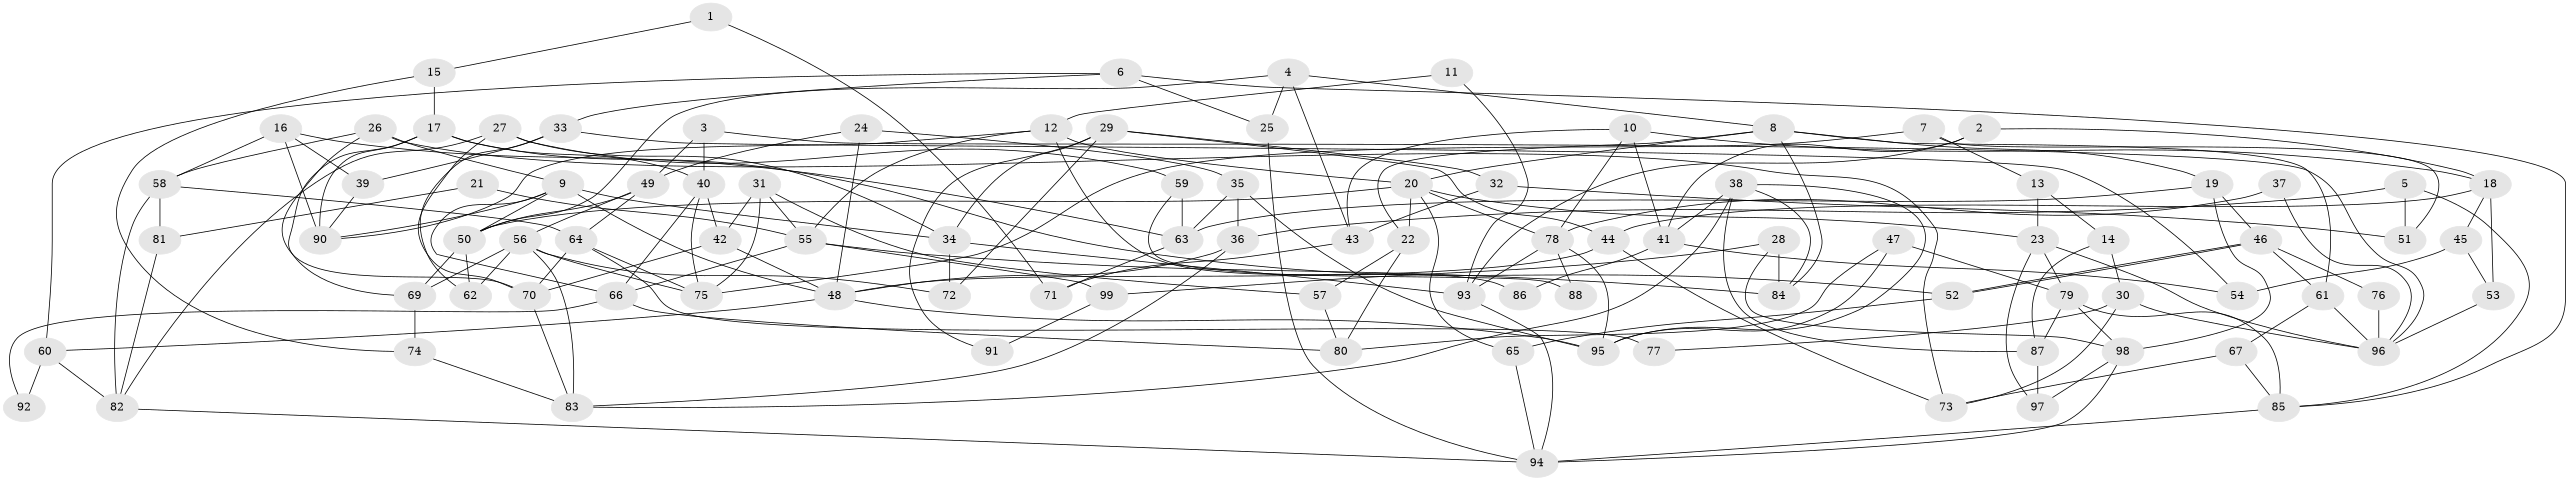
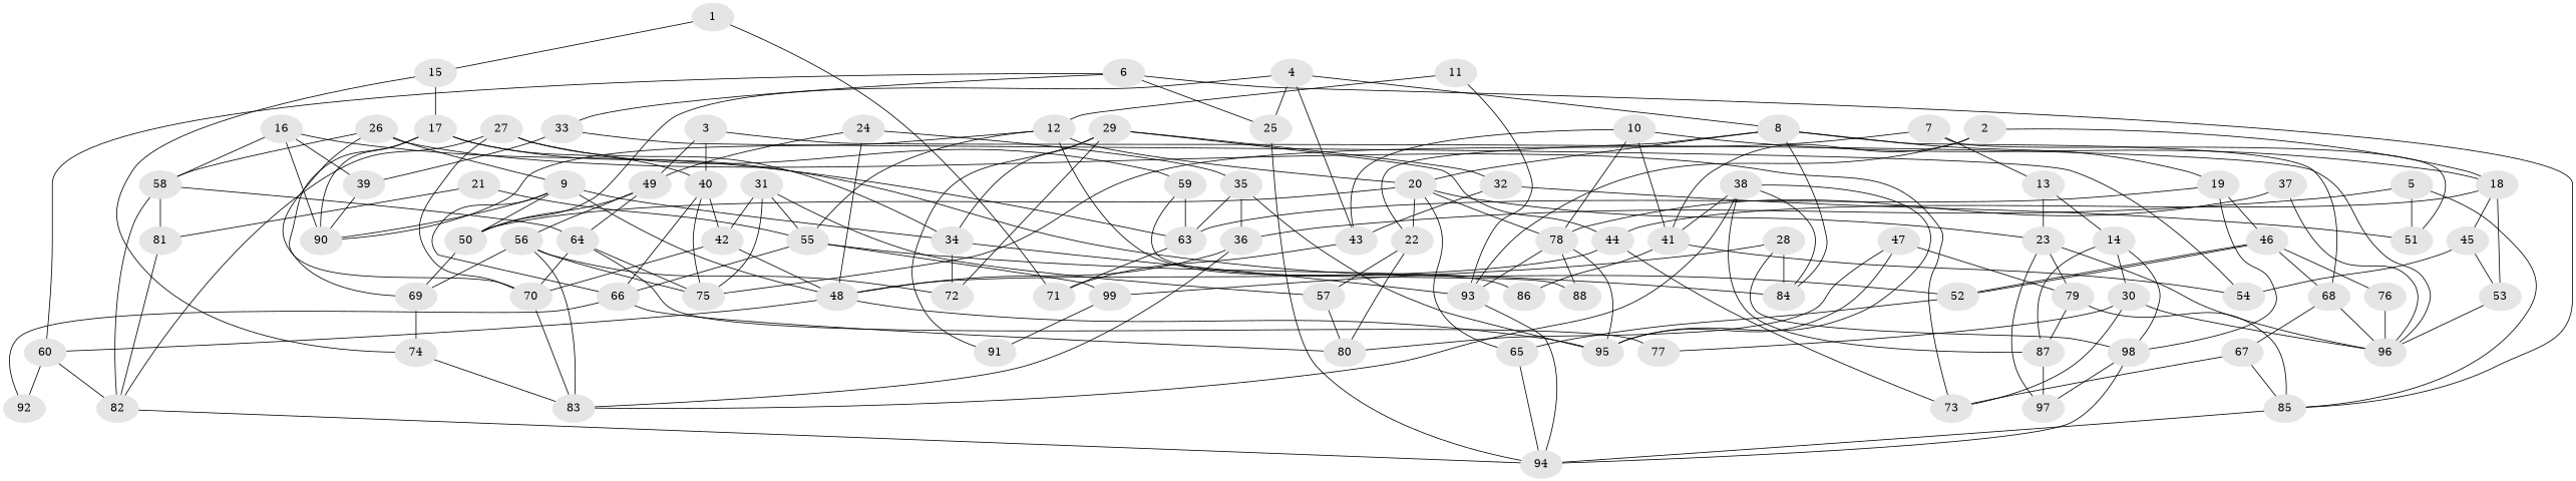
  graph {
    fontname="DejaVu Serif"
    node [color=gray90 fontname="DejaVu Serif" style=filled]
    edge [fontname="DejaVu Serif"]
    1
    15
    71
    9
    50
    34
    48
    66
    90
    17
    74
    2
    18
    41
    93
    44
    45
    53
    86
    54
    94
    3
    40
    49
    96
    75
    42
    56
    64
    4
    8
    25
    43
    19
    20
    22
-   61
+   61 [label=68]
    84
    69
-   62
    5
    36
    51
    85
    83
    6
    33
    60
    39
    82
    92
    7
    13
    14
    23
    n56 [label=98]
    63
    46
    78
    65
    57
    80
    67
    72
    95
    10
    88
    11
    12
    55
    n71 [label=99]
    30
    87
    79
    97
    73
    77
    52
    16
    58
    81
    76
    21
    24
    35
    26
    70
    27
    59
    28
    91
    29
    32
    31
    37
    38
    47
    1 -- 15
    1 -- 71
    15 -- 17
    15 -- 74
    9 -- 50
    9 -- 34
    9 -- 48
    9 -- 66
    9 -- 90
    50 -- 69
-   50 -- 62
    34 -- 93
    34 -- 72
    48 -- 60
    48 -- 95
    66 -- 92
    66 -- 80
    17 -- 90
    17 -- 40
    17 -- 69
    17 -- 52
    74 -- 83
    2 -- 18
    2 -- 41
    2 -- 93
    18 -- 44
    18 -- 45
    18 -- 53
    41 -- 86
    41 -- 54
    93 -- 94
    44 -- 48
    44 -- 73
    45 -- 53
    45 -- 54
    53 -- 96
    3 -- 40
    3 -- 49
    3 -- 96
    40 -- 66
    40 -- 75
    40 -- 42
    49 -- 50
    49 -- 56
    49 -- 64
    42 -- 48
    42 -- 70
    56 -- 75
    56 -- 69
-   56 -- 62
    56 -- 83
    56 -- 72
    64 -- 75
    64 -- 77
    64 -- 70
    4 -- 50
    4 -- 8
    4 -- 25
    4 -- 43
    8 -- 19
    8 -- 20
    8 -- 22
    8 -- 61
    8 -- 84
    25 -- 94
    43 -- 71
    19 -- n56
    19 -- 63
    19 -- 46
    20 -- 50
    20 -- 22
    20 -- 23
    20 -- 78
    20 -- 65
    22 -- 57
    22 -- 80
    61 -- 96
    61 -- 67
    69 -- 74
    5 -- 36
    5 -- 51
    5 -- 85
    36 -- 48
    36 -- 83
    85 -- 94
    6 -- 25
    6 -- 85
    6 -- 33
    6 -- 60
    33 -- 54
-   33 -- 62
    33 -- 39
    60 -- 82
    60 -- 92
    39 -- 90
    82 -- 94
    7 -- 75
    7 -- 51
    7 -- 13
    13 -- 14
    13 -- 23
-   79 -- n56
+   14 -- n56
    14 -- 30
    14 -- 87
    23 -- 96
    23 -- 79
    23 -- 97
    n56 -- 94
    n56 -- 97
    63 -- 71
    46 -- 61
    46 -- 52
    46 -- 52
    46 -- 76
    78 -- 93
    78 -- 95
    78 -- 88
    65 -- 94
    57 -- 80
    67 -- 85
    67 -- 73
    10 -- 18
    10 -- 41
    10 -- 43
    10 -- 78
    11 -- 93
    11 -- 12
    12 -- 90
    12 -- 86
    12 -- 20
    12 -- 55
    55 -- 66
    55 -- 84
    55 -- n71
    n71 -- 91
    30 -- 96
    30 -- 73
    30 -- 77
    87 -- 97
    79 -- 85
    79 -- 87
    52 -- 65
    16 -- 90
    16 -- 39
    16 -- 63
    16 -- 58
    58 -- 64
    58 -- 82
    58 -- 81
    81 -- 82
    76 -- 96
    21 -- 55
    21 -- 81
    24 -- 48
    24 -- 49
    24 -- 35
    35 -- 36
    35 -- 63
    35 -- 95
    26 -- 9
    26 -- 73
    26 -- 58
    26 -- 70
    70 -- 83
    27 -- 34
    27 -- 82
    27 -- 70
    27 -- 59
    59 -- 63
    59 -- 88
    28 -- 84
    28 -- n56
    28 -- n71
    29 -- 34
    29 -- 44
    29 -- 72
    29 -- 91
    29 -- 32
    32 -- 43
    32 -- 51
    31 -- 75
    31 -- 42
    31 -- 57
    31 -- 55
    37 -- 96
    37 -- 78
    38 -- 41
    38 -- 84
    38 -- 83
    38 -- 95
    38 -- 87
    47 -- 80
    47 -- 95
    47 -- 79
  }
